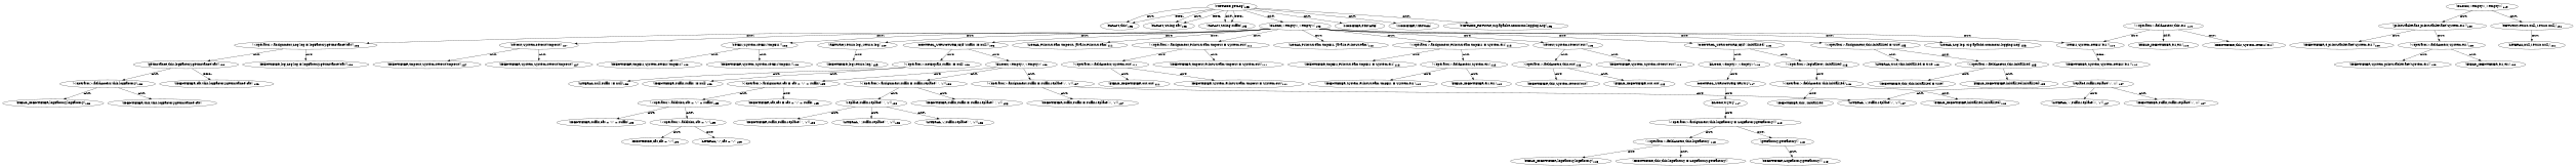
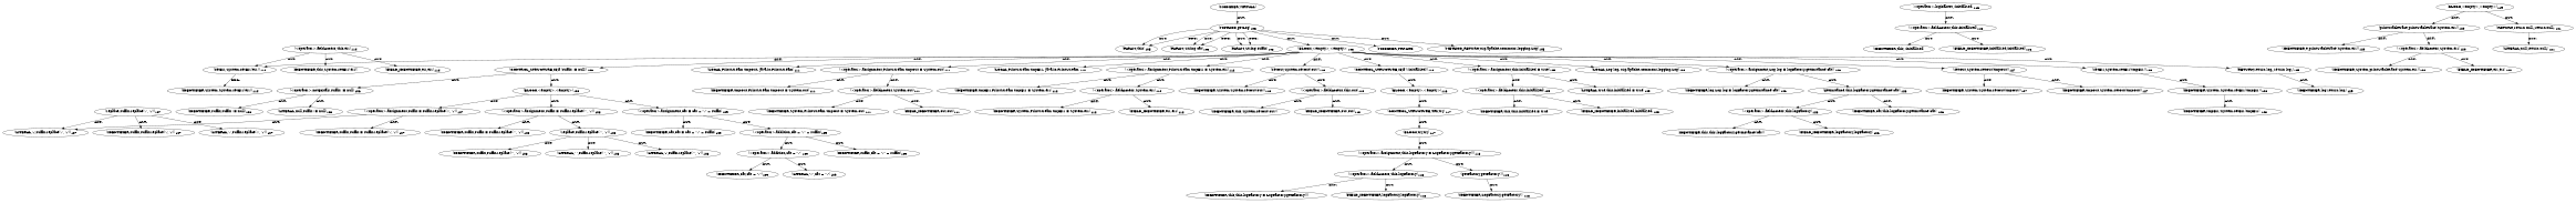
  digraph {
    n1 [label=<(METHOD,getLog)<SUB>105</SUB>>]
    n2 [label=<(PARAM,this)<SUB>105</SUB>>]
    n3 [label=<(PARAM,String cat)<SUB>105</SUB>>]
    n4 [label=<(PARAM,String suffix)<SUB>105</SUB>>]
    n5 [label=<(BLOCK,&lt;empty&gt;,&lt;empty&gt;)<SUB>105</SUB>>]
    n6 [label=<(MODIFIER,PRIVATE)>]
    n7 [label=<(MODIFIER,VIRTUAL)>]
    n8 [label=<(METHOD_RETURN,org.apache.commons.logging.Log)<SUB>105</SUB>>]
    n9 [label=<(CONTROL_STRUCTURE,IF,if (suffix != null))<SUB>106</SUB>>]
    n10 [label=<(LOCAL,PrintStream tmpOut: java.io.PrintStream)<SUB>111</SUB>>]
    n11 [label=<(&lt;operator&gt;.assignment,PrintStream tmpOut = System.out)<SUB>111</SUB>>]
    n12 [label=<(LOCAL,PrintStream tmpErr: java.io.PrintStream)<SUB>112</SUB>>]
    n13 [label=<(&lt;operator&gt;.assignment,PrintStream tmpErr = System.err)<SUB>112</SUB>>]
    n14 [label=<(setOut,System.setOut(out))<SUB>113</SUB>>]
    n15 [label=<(setErr,System.setErr(err))<SUB>114</SUB>>]
    n16 [label=<(CONTROL_STRUCTURE,IF,if (!initialized))<SUB>116</SUB>>]
    n17 [label=<(&lt;operator&gt;.assignment,this.initialized = true)<SUB>125</SUB>>]
    n18 [label=<(LOCAL,Log log: org.apache.commons.logging.Log)<SUB>126</SUB>>]
    n19 [label=<(&lt;operator&gt;.assignment,Log log = logFactory.getInstance(cat))<SUB>126</SUB>>]
    n20 [label=<(setOut,System.setOut(tmpOut))<SUB>127</SUB>>]
    n21 [label=<(setErr,System.setErr(tmpErr))<SUB>128</SUB>>]
    n22 [label=<(RETURN,return log;,return log;)<SUB>129</SUB>>]
    n23 [label=<(&lt;operator&gt;.notEquals,suffix != null)<SUB>106</SUB>>]
    n24 [label=<(BLOCK,&lt;empty&gt;,&lt;empty&gt;)<SUB>106</SUB>>]
    n25 [label=<(IDENTIFIER,tmpOut,PrintStream tmpOut = System.out)<SUB>111</SUB>>]
    n26 [label=<(&lt;operator&gt;.fieldAccess,System.out)<SUB>111</SUB>>]
    n27 [label=<(IDENTIFIER,tmpErr,PrintStream tmpErr = System.err)<SUB>112</SUB>>]
    n28 [label=<(&lt;operator&gt;.fieldAccess,System.err)<SUB>112</SUB>>]
    n29 [label=<(IDENTIFIER,System,System.setOut(out))<SUB>118</SUB>>]
    n30 [label=<(&lt;operator&gt;.fieldAccess,this.out)<SUB>113</SUB>>]
    n31 [label=<(IDENTIFIER,System,System.setErr(err))<SUB>114</SUB>>]
    n32 [label=<(&lt;operator&gt;.logicalNot,!initialized)<SUB>116</SUB>>]
    n33 [label=<(BLOCK,&lt;empty&gt;,&lt;empty&gt;)<SUB>116</SUB>>]
    n34 [label=<(&lt;operator&gt;.fieldAccess,this.initialized)<SUB>125</SUB>>]
    n35 [label=<(LITERAL,true,this.initialized = true)<SUB>125</SUB>>]
    n36 [label=<(IDENTIFIER,log,Log log = logFactory.getInstance(cat))<SUB>126</SUB>>]
    n37 [label=<(getInstance,this.logFactory.getInstance(cat))<SUB>126</SUB>>]
    n38 [label=<(IDENTIFIER,System,System.setOut(tmpOut))<SUB>127</SUB>>]
    n39 [label=<(IDENTIFIER,tmpOut,System.setOut(tmpOut))<SUB>127</SUB>>]
    n40 [label=<(IDENTIFIER,System,System.setErr(tmpErr))<SUB>128</SUB>>]
    n41 [label=<(IDENTIFIER,tmpErr,System.setErr(tmpErr))<SUB>128</SUB>>]
    n42 [label=<(IDENTIFIER,log,return log;)<SUB>129</SUB>>]
    n43 [label=<(IDENTIFIER,suffix,suffix != null)<SUB>106</SUB>>]
    n44 [label=<(LITERAL,null,suffix != null)<SUB>106</SUB>>]
    n45 [label=<(&lt;operator&gt;.assignment,suffix = suffix.replace('.', '-'))<SUB>107</SUB>>]
    n46 [label=<(&lt;operator&gt;.assignment,suffix = suffix.replace(' ', '-'))<SUB>108</SUB>>]
    n47 [label=<(&lt;operator&gt;.assignment,cat = cat + &quot;.&quot; + suffix)<SUB>109</SUB>>]
    n48 [label=<(IDENTIFIER,suffix,suffix = suffix.replace('.', '-'))<SUB>107</SUB>>]
    n49 [label=<(LITERAL,'-',suffix.replace('.', '-'))<SUB>107</SUB>>]
    n50 [label=<(IDENTIFIER,suffix,suffix = suffix.replace(' ', '-'))<SUB>108</SUB>>]
    n51 [label=<(replace,suffix.replace(' ', '-'))<SUB>108</SUB>>]
    n52 [label=<(IDENTIFIER,cat,cat = cat + &quot;.&quot; + suffix)<SUB>109</SUB>>]
    n53 [label=<(&lt;operator&gt;.addition,cat + &quot;.&quot; + suffix)<SUB>109</SUB>>]
    n54 [label=<(replace,suffix.replace('.', '-'))<SUB>107</SUB>>]
    n55 [label=<(IDENTIFIER,suffix,suffix.replace('.', '-'))<SUB>107</SUB>>]
    n56 [label=<(LITERAL,'.',suffix.replace('.', '-'))<SUB>107</SUB>>]
    n57 [label=<(IDENTIFIER,suffix,suffix.replace(' ', '-'))<SUB>108</SUB>>]
    n58 [label=<(LITERAL,' ',suffix.replace(' ', '-'))<SUB>108</SUB>>]
    n59 [label=<(LITERAL,'-',suffix.replace(' ', '-'))<SUB>108</SUB>>]
    n60 [label=<(&lt;operator&gt;.addition,cat + &quot;.&quot;)<SUB>109</SUB>>]
    n61 [label=<(IDENTIFIER,suffix,cat + &quot;.&quot; + suffix)<SUB>109</SUB>>]
    n62 [label=<(IDENTIFIER,cat,cat + &quot;.&quot;)<SUB>109</SUB>>]
    n63 [label=<(LITERAL,&quot;.&quot;,cat + &quot;.&quot;)<SUB>109</SUB>>]
    n64 [label=<(IDENTIFIER,System,PrintStream tmpOut = System.out)<SUB>111</SUB>>]
    n65 [label=<(FIELD_IDENTIFIER,out,out)<SUB>111</SUB>>]
    n66 [label=<(IDENTIFIER,System,PrintStream tmpErr = System.err)<SUB>112</SUB>>]
    n67 [label=<(FIELD_IDENTIFIER,err,err)<SUB>112</SUB>>]
    n68 [label=<(IDENTIFIER,this,System.setOut(out))>]
    n69 [label=<(FIELD_IDENTIFIER,out,out)<SUB>113</SUB>>]
    n70 [label=<(&lt;operator&gt;.fieldAccess,this.err)<SUB>114</SUB>>]
    n71 [label=<(IDENTIFIER,this,System.setErr(err))>]
    n72 [label=<(FIELD_IDENTIFIER,err,err)<SUB>114</SUB>>]
    n73 [label=<(&lt;operator&gt;.fieldAccess,this.initialized)<SUB>116</SUB>>]
    n74 [label=<(CONTROL_STRUCTURE,TRY,try)<SUB>117</SUB>>]
    n75 [label=<(IDENTIFIER,this,!initialized)>]
    n76 [label=<(FIELD_IDENTIFIER,initialized,initialized)<SUB>116</SUB>>]
    n77 [label=<(BLOCK,try,try)<SUB>117</SUB>>]
    n78 [label=<(&lt;operator&gt;.assignment,this.logFactory = LogFactory.getFactory())<SUB>118</SUB>>]
    n79 [label=<(&lt;operator&gt;.fieldAccess,this.logFactory)<SUB>118</SUB>>]
    n80 [label=<(getFactory,getFactory())<SUB>118</SUB>>]
    n81 [label=<(IDENTIFIER,this,this.logFactory = LogFactory.getFactory())>]
    n82 [label=<(FIELD_IDENTIFIER,logFactory,logFactory)<SUB>118</SUB>>]
    n83 [label=<(IDENTIFIER,LogFactory,getFactory())<SUB>118</SUB>>]
    n84 [label=<(BLOCK,&lt;empty&gt;,&lt;empty&gt;)<SUB>119</SUB>>]
    n85 [label=<(printStackTrace,printStackTrace(System.err))<SUB>120</SUB>>]
    n86 [label=<(RETURN,return null;,return null;)<SUB>121</SUB>>]
    n87 [label=<(IDENTIFIER,e,printStackTrace(System.err))<SUB>120</SUB>>]
    n88 [label=<(&lt;operator&gt;.fieldAccess,System.err)<SUB>120</SUB>>]
    n89 [label=<(LITERAL,null,return null;)<SUB>121</SUB>>]
    n90 [label=<(IDENTIFIER,System,printStackTrace(System.err))<SUB>120</SUB>>]
    n91 [label=<(FIELD_IDENTIFIER,err,err)<SUB>120</SUB>>]
    n92 [label=<(IDENTIFIER,this,this.initialized = true)>]
    n93 [label=<(FIELD_IDENTIFIER,initialized,initialized)<SUB>125</SUB>>]
    n94 [label=<(&lt;operator&gt;.fieldAccess,this.logFactory)<SUB>126</SUB>>]
    n95 [label=<(IDENTIFIER,cat,this.logFactory.getInstance(cat))<SUB>126</SUB>>]
    n96 [label=<(IDENTIFIER,this,this.logFactory.getInstance(cat))>]
    n97 [label=<(FIELD_IDENTIFIER,logFactory,logFactory)<SUB>126</SUB>>]
    n1 -> n2 [label="AST: "]
    n1 -> n2 [label="DDG: "]
    n1 -> n3 [label="AST: "]
    n1 -> n3 [label="DDG: "]
    n1 -> n4 [label="AST: "]
    n1 -> n4 [label="DDG: "]
    n1 -> n5 [label="AST: "]
    n1 -> n6 [label="AST: "]
-   n1 -> n7 [label="AST: "]
+   n7 -> n1 [label="AST: "]
    n1 -> n8 [label="AST: "]
    n5 -> n9 [label="AST: "]
    n5 -> n10 [label="AST: "]
    n5 -> n11 [label="AST: "]
    n5 -> n12 [label="AST: "]
    n5 -> n13 [label="AST: "]
    n5 -> n14 [label="AST: "]
    n5 -> n15 [label="AST: "]
    n5 -> n16 [label="AST: "]
    n5 -> n17 [label="AST: "]
    n5 -> n18 [label="AST: "]
    n5 -> n19 [label="AST: "]
    n5 -> n20 [label="AST: "]
    n5 -> n21 [label="AST: "]
    n5 -> n22 [label="AST: "]
    n9 -> n23 [label="AST: "]
    n9 -> n24 [label="AST: "]
    n11 -> n25 [label="AST: "]
    n11 -> n26 [label="AST: "]
    n13 -> n27 [label="AST: "]
    n13 -> n28 [label="AST: "]
    n14 -> n29 [label="AST: "]
    n14 -> n30 [label="AST: "]
    n15 -> n31 [label="DDG: "]
-   n16 -> n32 [label="AST: "]
    n16 -> n33 [label="AST: "]
    n17 -> n34 [label="AST: "]
    n17 -> n35 [label="AST: "]
    n19 -> n36 [label="AST: "]
    n19 -> n37 [label="AST: "]
    n20 -> n38 [label="AST: "]
    n20 -> n39 [label="AST: "]
    n21 -> n40 [label="AST: "]
-   n21 -> n41 [label="AST: "]
+   n40 -> n41 [label="AST: "]
    n22 -> n42 [label="AST: "]
    n23 -> n43 [label="AST: "]
    n23 -> n44 [label="AST: "]
    n24 -> n45 [label="AST: "]
    n24 -> n46 [label="AST: "]
    n24 -> n47 [label="AST: "]
    n26 -> n64 [label="AST: "]
    n26 -> n65 [label="AST: "]
    n28 -> n66 [label="AST: "]
    n28 -> n67 [label="AST: "]
    n30 -> n68 [label="AST: "]
    n30 -> n69 [label="AST: "]
    n32 -> n73 [label="AST: "]
    n33 -> n74 [label="AST: "]
    n34 -> n92 [label="AST: "]
    n34 -> n93 [label="AST: "]
    n37 -> n94 [label="AST: "]
-   n37 -> n95 [label="DDG: "]
+   n37 -> n95 [label="AST: "]
    n45 -> n48 [label="AST: "]
    n45 -> n49 [label="AST: "]
    n46 -> n50 [label="AST: "]
    n46 -> n51 [label="AST: "]
    n47 -> n52 [label="AST: "]
    n47 -> n53 [label="AST: "]
    n51 -> n57 [label="AST: "]
    n51 -> n58 [label="AST: "]
    n51 -> n59 [label="AST: "]
    n53 -> n60 [label="AST: "]
    n53 -> n61 [label="AST: "]
    n54 -> n49 [label="AST: "]
    n54 -> n55 [label="AST: "]
    n54 -> n56 [label="AST: "]
    n60 -> n62 [label="AST: "]
    n60 -> n63 [label="AST: "]
    n70 -> n15 [label="AST: "]
    n70 -> n71 [label="AST: "]
    n70 -> n72 [label="AST: "]
    n73 -> n75 [label="AST: "]
    n73 -> n76 [label="AST: "]
    n74 -> n77 [label="AST: "]
    n77 -> n78 [label="AST: "]
    n78 -> n79 [label="AST: "]
    n78 -> n80 [label="AST: "]
    n79 -> n81 [label="AST: "]
    n79 -> n82 [label="AST: "]
    n80 -> n83 [label="AST: "]
    n84 -> n85 [label="AST: "]
    n84 -> n86 [label="AST: "]
    n85 -> n87 [label="AST: "]
    n85 -> n88 [label="AST: "]
    n86 -> n89 [label="AST: "]
    n88 -> n90 [label="AST: "]
    n88 -> n91 [label="AST: "]
    n94 -> n96 [label="AST: "]
    n94 -> n97 [label="AST: "]
  }
